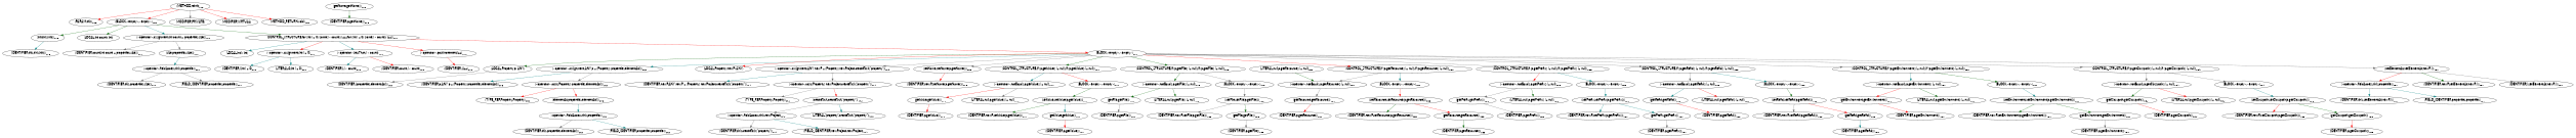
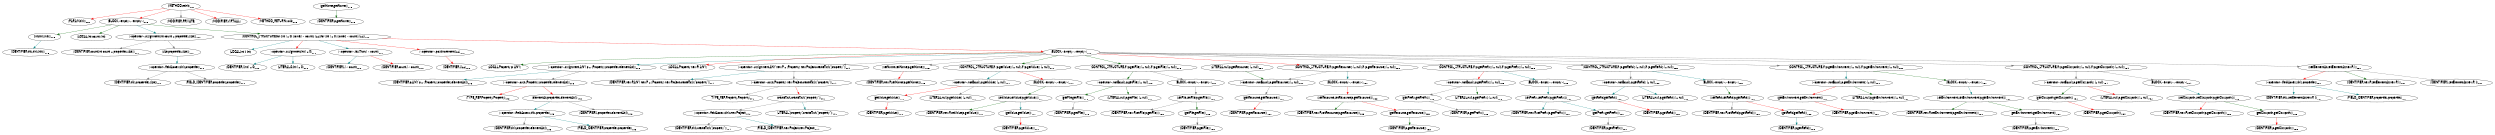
  digraph {
    fontname=Lato
    node [fontname=Lato]
    edge [color=gray40 fontname=Lato]
    n1 [label=<(METHOD,reinit)<SUB>169</SUB>>]
    n2 [label=<(PARAM,this)<SUB>169</SUB>>]
    n3 [label=<(BLOCK,&lt;empty&gt;,&lt;empty&gt;)<SUB>169</SUB>>]
    n4 [label=<(MODIFIER,PRIVATE)>]
    n5 [label=<(MODIFIER,VIRTUAL)>]
    n6 [label=<(METHOD_RETURN,void)<SUB>169</SUB>>]
    n7 [label=<(init,this.init())<SUB>170</SUB>>]
    n8 [label=<(LOCAL,int count: int)>]
    n9 [label=<(&lt;operator&gt;.assignment,int count = properties.size())<SUB>171</SUB>>]
    n10 [label=<(CONTROL_STRUCTURE,for (int i = 0; Some(i &lt; count); i++),for (int i = 0; Some(i &lt; count); i++))<SUB>172</SUB>>]
    n11 [label=<(IDENTIFIER,this,this.init())<SUB>170</SUB>>]
    n12 [label=<(IDENTIFIER,count,int count = properties.size())<SUB>171</SUB>>]
    n13 [label=<(size,properties.size())<SUB>171</SUB>>]
    n14 [label=<(LOCAL,int i: int)>]
    n15 [label=<(&lt;operator&gt;.assignment,int i = 0)<SUB>172</SUB>>]
    n16 [label=<(&lt;operator&gt;.lessThan,i &lt; count)<SUB>172</SUB>>]
    n17 [label=<(&lt;operator&gt;.postIncrement,i++)<SUB>172</SUB>>]
    n18 [label=<(BLOCK,&lt;empty&gt;,&lt;empty&gt;)<SUB>172</SUB>>]
    n19 [label=<(&lt;operator&gt;.fieldAccess,this.properties)<SUB>171</SUB>>]
    n20 [label=<(IDENTIFIER,this,properties.size())<SUB>171</SUB>>]
    n21 [label=<(FIELD_IDENTIFIER,properties,properties)<SUB>171</SUB>>]
    n22 [label=<(IDENTIFIER,i,int i = 0)<SUB>172</SUB>>]
    n23 [label=<(LITERAL,0,int i = 0)<SUB>172</SUB>>]
    n24 [label=<(IDENTIFIER,i,i &lt; count)<SUB>172</SUB>>]
    n25 [label=<(IDENTIFIER,count,i &lt; count)<SUB>172</SUB>>]
    n26 [label=<(IDENTIFIER,i,i++)<SUB>172</SUB>>]
    n27 [label=<(LOCAL,Property p: ANY)>]
    n28 [label=<(&lt;operator&gt;.assignment,ANY p = (Property) properties.elementAt(i))<SUB>173</SUB>>]
    n29 [label=<(LOCAL,Property newP: ANY)>]
    n30 [label=<(&lt;operator&gt;.assignment,ANY newP = (Property) newProject.createTask(&quot;property&quot;))<SUB>174</SUB>>]
    n31 [label=<(setName,setName(p.getName()))<SUB>175</SUB>>]
    n32 [label=<(CONTROL_STRUCTURE,if (p.getValue() != null),if (p.getValue() != null))<SUB>176</SUB>>]
    n33 [label=<(CONTROL_STRUCTURE,if (p.getFile() != null),if (p.getFile() != null))<SUB>179</SUB>>]
    n34 [label=<(CONTROL_STRUCTURE,if (p.getResource() != null),if (p.getResource() != null))<SUB>182</SUB>>]
    n35 [label=<(CONTROL_STRUCTURE,if (p.getPrefix() != null),if (p.getPrefix() != null))<SUB>185</SUB>>]
    n36 [label=<(CONTROL_STRUCTURE,if (p.getRefid() != null),if (p.getRefid() != null))<SUB>188</SUB>>]
    n37 [label=<(CONTROL_STRUCTURE,if (p.getEnvironment() != null),if (p.getEnvironment() != null))<SUB>191</SUB>>]
    n38 [label=<(CONTROL_STRUCTURE,if (p.getClasspath() != null),if (p.getClasspath() != null))<SUB>194</SUB>>]
    n39 [label=<(setElementAt,setElementAt(newP, i))<SUB>197</SUB>>]
    n40 [label=<(IDENTIFIER,p,ANY p = (Property) properties.elementAt(i))<SUB>173</SUB>>]
    n41 [label=<(&lt;operator&gt;.cast,(Property) properties.elementAt(i))<SUB>173</SUB>>]
    n42 [label=<(IDENTIFIER,newP,ANY newP = (Property) newProject.createTask(&quot;property&quot;))<SUB>174</SUB>>]
    n43 [label=<(&lt;operator&gt;.cast,(Property) newProject.createTask(&quot;property&quot;))<SUB>174</SUB>>]
    n44 [label=<(IDENTIFIER,newP,setName(p.getName()))<SUB>175</SUB>>]
    n45 [label=<(&lt;operator&gt;.notEquals,p.getValue() != null)<SUB>176</SUB>>]
    n46 [label=<(BLOCK,&lt;empty&gt;,&lt;empty&gt;)<SUB>176</SUB>>]
    n47 [label=<(&lt;operator&gt;.notEquals,p.getFile() != null)<SUB>179</SUB>>]
    n48 [label=<(BLOCK,&lt;empty&gt;,&lt;empty&gt;)<SUB>179</SUB>>]
    n49 [label=<(&lt;operator&gt;.notEquals,p.getResource() != null)<SUB>182</SUB>>]
    n50 [label=<(BLOCK,&lt;empty&gt;,&lt;empty&gt;)<SUB>182</SUB>>]
    n51 [label=<(&lt;operator&gt;.notEquals,p.getPrefix() != null)<SUB>185</SUB>>]
    n52 [label=<(BLOCK,&lt;empty&gt;,&lt;empty&gt;)<SUB>185</SUB>>]
    n53 [label=<(&lt;operator&gt;.notEquals,p.getRefid() != null)<SUB>188</SUB>>]
    n54 [label=<(BLOCK,&lt;empty&gt;,&lt;empty&gt;)<SUB>188</SUB>>]
    n55 [label=<(&lt;operator&gt;.notEquals,p.getEnvironment() != null)<SUB>191</SUB>>]
    n56 [label=<(BLOCK,&lt;empty&gt;,&lt;empty&gt;)<SUB>191</SUB>>]
    n57 [label=<(&lt;operator&gt;.notEquals,p.getClasspath() != null)<SUB>194</SUB>>]
    n58 [label=<(BLOCK,&lt;empty&gt;,&lt;empty&gt;)<SUB>194</SUB>>]
    n59 [label=<(&lt;operator&gt;.fieldAccess,this.properties)<SUB>197</SUB>>]
    n60 [label=<(IDENTIFIER,newP,setElementAt(newP, i))<SUB>197</SUB>>]
    n61 [label=<(IDENTIFIER,i,setElementAt(newP, i))<SUB>197</SUB>>]
    n62 [label=<(TYPE_REF,Property,Property)<SUB>173</SUB>>]
    n63 [label=<(elementAt,properties.elementAt(i))<SUB>173</SUB>>]
    n64 [label=<(&lt;operator&gt;.fieldAccess,this.properties)<SUB>173</SUB>>]
    n65 [label=<(IDENTIFIER,i,properties.elementAt(i))<SUB>173</SUB>>]
    n66 [label=<(IDENTIFIER,this,properties.elementAt(i))<SUB>173</SUB>>]
    n67 [label=<(FIELD_IDENTIFIER,properties,properties)<SUB>173</SUB>>]
    n68 [label=<(TYPE_REF,Property,Property)<SUB>174</SUB>>]
    n69 [label=<(createTask,createTask(&quot;property&quot;))<SUB>174</SUB>>]
    n70 [label=<(&lt;operator&gt;.fieldAccess,this.newProject)<SUB>174</SUB>>]
    n71 [label=<(LITERAL,&quot;property&quot;,createTask(&quot;property&quot;))<SUB>174</SUB>>]
    n72 [label=<(IDENTIFIER,this,createTask(&quot;property&quot;))<SUB>174</SUB>>]
    n73 [label=<(FIELD_IDENTIFIER,newProject,newProject)<SUB>174</SUB>>]
    n74 [label=<(getName,getName())<SUB>175</SUB>>]
    n75 [label=<(IDENTIFIER,p,getName())<SUB>175</SUB>>]
    n76 [label=<(getValue,getValue())<SUB>176</SUB>>]
    n77 [label=<(LITERAL,null,p.getValue() != null)<SUB>176</SUB>>]
    n78 [label=<(setValue,setValue(p.getValue()))<SUB>177</SUB>>]
    n79 [label=<(IDENTIFIER,p,getValue())<SUB>176</SUB>>]
    n80 [label=<(IDENTIFIER,newP,setValue(p.getValue()))<SUB>177</SUB>>]
    n81 [label=<(getValue,getValue())<SUB>177</SUB>>]
    n82 [label=<(IDENTIFIER,p,getValue())<SUB>177</SUB>>]
    n83 [label=<(getFile,getFile())<SUB>179</SUB>>]
    n84 [label=<(LITERAL,null,p.getFile() != null)<SUB>179</SUB>>]
    n85 [label=<(setFile,setFile(p.getFile()))<SUB>180</SUB>>]
    n86 [label=<(IDENTIFIER,p,getFile())<SUB>179</SUB>>]
    n87 [label=<(IDENTIFIER,newP,setFile(p.getFile()))<SUB>180</SUB>>]
    n88 [label=<(getFile,getFile())<SUB>180</SUB>>]
    n89 [label=<(IDENTIFIER,p,getFile())<SUB>180</SUB>>]
    n90 [label=<(getResource,getResource())<SUB>182</SUB>>]
    n91 [label=<(setResource,setResource(p.getResource()))<SUB>183</SUB>>]
    n92 [label=<(IDENTIFIER,p,getResource())<SUB>182</SUB>>]
    n93 [label=<(LITERAL,null,p.getResource() != null)<SUB>182</SUB>>]
    n94 [label=<(IDENTIFIER,newP,setResource(p.getResource()))<SUB>183</SUB>>]
    n95 [label=<(getResource,getResource())<SUB>183</SUB>>]
    n96 [label=<(IDENTIFIER,p,getResource())<SUB>183</SUB>>]
    n97 [label=<(getPrefix,getPrefix())<SUB>185</SUB>>]
    n98 [label=<(LITERAL,null,p.getPrefix() != null)<SUB>185</SUB>>]
    n99 [label=<(setPrefix,setPrefix(p.getPrefix()))<SUB>186</SUB>>]
    n100 [label=<(IDENTIFIER,p,getPrefix())<SUB>185</SUB>>]
    n101 [label=<(IDENTIFIER,newP,setPrefix(p.getPrefix()))<SUB>186</SUB>>]
    n102 [label=<(getPrefix,getPrefix())<SUB>186</SUB>>]
    n103 [label=<(IDENTIFIER,p,getPrefix())<SUB>186</SUB>>]
    n104 [label=<(getRefid,getRefid())<SUB>188</SUB>>]
    n105 [label=<(LITERAL,null,p.getRefid() != null)<SUB>188</SUB>>]
    n106 [label=<(setRefid,setRefid(p.getRefid()))<SUB>189</SUB>>]
    n107 [label=<(IDENTIFIER,p,getRefid())<SUB>188</SUB>>]
    n108 [label=<(IDENTIFIER,newP,setRefid(p.getRefid()))<SUB>189</SUB>>]
    n109 [label=<(getRefid,getRefid())<SUB>189</SUB>>]
    n110 [label=<(IDENTIFIER,p,getRefid())<SUB>189</SUB>>]
    n111 [label=<(getEnvironment,getEnvironment())<SUB>191</SUB>>]
    n112 [label=<(LITERAL,null,p.getEnvironment() != null)<SUB>191</SUB>>]
    n113 [label=<(setEnvironment,setEnvironment(p.getEnvironment()))<SUB>192</SUB>>]
    n114 [label=<(IDENTIFIER,p,getEnvironment())<SUB>191</SUB>>]
    n115 [label=<(IDENTIFIER,newP,setEnvironment(p.getEnvironment()))<SUB>192</SUB>>]
    n116 [label=<(getEnvironment,getEnvironment())<SUB>192</SUB>>]
    n117 [label=<(IDENTIFIER,p,getEnvironment())<SUB>192</SUB>>]
    n118 [label=<(getClasspath,getClasspath())<SUB>194</SUB>>]
    n119 [label=<(LITERAL,null,p.getClasspath() != null)<SUB>794</SUB>>]
    n120 [label=<(setClasspath,setClasspath(p.getClasspath()))<SUB>195</SUB>>]
    n121 [label=<(IDENTIFIER,p,getClasspath())<SUB>194</SUB>>]
    n122 [label=<(IDENTIFIER,newP,setClasspath(p.getClasspath()))<SUB>195</SUB>>]
    n123 [label=<(getClasspath,getClasspath())<SUB>195</SUB>>]
    n124 [label=<(IDENTIFIER,p,getClasspath())<SUB>195</SUB>>]
    n125 [label=<(IDENTIFIER,this,setElementAt(newP, i))<SUB>197</SUB>>]
    n126 [label=<(FIELD_IDENTIFIER,properties,properties)<SUB>197</SUB>>]
    n1 -> n2 [color=red]
    n1 -> n3 [color=red]
    n1 -> n4
    n1 -> n5 [color=red]
    n1 -> n6 [color=red]
    n3 -> n7 [color=darkgreen]
    n3 -> n8 [color=darkgreen]
    n3 -> n9 [color=teal]
    n3 -> n10 [color=darkgreen]
    n7 -> n11 [color=teal]
    n9 -> n12
    n9 -> n13
    n10 -> n14 [color=teal]
    n10 -> n15 [color=red]
    n10 -> n16 [color=teal]
    n10 -> n17 [color=red]
    n10 -> n18 [color=red]
    n13 -> n19 [color=teal]
    n15 -> n22 [color=teal]
    n15 -> n23 [color=teal]
    n16 -> n24 [color=teal]
    n16 -> n25 [color=red]
    n17 -> n26 [color=red]
    n18 -> n27 [color=darkgreen]
    n18 -> n28 [color=teal]
    n18 -> n29 [color=red]
    n18 -> n30
    n18 -> n31
    n18 -> n32 [color=darkgreen]
    n18 -> n33 [color=darkgreen]
    n18 -> n34 [color=red]
    n18 -> n35
    n18 -> n36
    n18 -> n37
    n18 -> n38
    n18 -> n39
    n19 -> n20
    n19 -> n21
    n28 -> n40 [color=teal]
    n28 -> n41
    n30 -> n42 [color=teal]
    n30 -> n43
    n31 -> n44 [color=red]
    n32 -> n45 [color=teal]
    n32 -> n46 [color=red]
    n33 -> n47 [color=darkgreen]
    n33 -> n48
    n34 -> n49
    n34 -> n50 [color=teal]
    n35 -> n51 [color=red]
    n35 -> n52 [color=teal]
    n36 -> n53
    n36 -> n54 [color=teal]
    n37 -> n55 [color=teal]
    n37 -> n56 [color=darkgreen]
    n38 -> n57
    n38 -> n58
    n39 -> n59 [color=red]
    n39 -> n60 [color=darkgreen]
    n39 -> n61
    n41 -> n62 [color=red]
    n41 -> n63 [color=red]
    n43 -> n68
    n43 -> n69 [color=red]
    n45 -> n76 [color=red]
    n45 -> n77
    n46 -> n78 [color=darkgreen]
    n47 -> n83 [color=darkgreen]
    n47 -> n84 [color=darkgreen]
    n48 -> n85
    n49 -> n90
    n50 -> n91 [color=red]
    n51 -> n97
    n51 -> n98 [color=darkgreen]
    n52 -> n99 [color=teal]
    n53 -> n104 [color=teal]
-   n53 -> n105 [color=red]
+   n53 -> n105 [color=teal]
    n54 -> n106 [color=darkgreen]
    n55 -> n111 [color=red]
    n55 -> n112 [color=darkgreen]
    n56 -> n113 [color=teal]
    n57 -> n118 [color=darkgreen]
    n57 -> n119 [color=red]
    n58 -> n120 [color=teal]
    n59 -> n125 [color=teal]
    n59 -> n126 [color=teal]
    n63 -> n64 [color=teal]
-   n27 -> n65
+   n63 -> n65
    n64 -> n66
    n64 -> n67 [color=teal]
    n69 -> n70
    n69 -> n71 [color=teal]
    n70 -> n72
    n70 -> n73 [color=teal]
    n74 -> n75 [color=darkgreen]
    n76 -> n79 [color=red]
    n78 -> n80 [color=darkgreen]
    n78 -> n81 [color=teal]
    n81 -> n82 [color=red]
    n83 -> n86
    n85 -> n87
    n85 -> n88 [color=darkgreen]
    n88 -> n89
    n90 -> n92 [color=red]
    n91 -> n94 [color=darkgreen]
    n91 -> n95 [color=red]
    n93 -> n49 [color=darkgreen]
    n95 -> n96 [color=darkgreen]
    n97 -> n100
    n99 -> n101 [color=teal]
    n99 -> n102 [color=teal]
    n102 -> n103
    n104 -> n107 [color=red]
    n106 -> n108
    n106 -> n109 [color=red]
    n109 -> n110 [color=teal]
    n111 -> n114 [color=red]
    n113 -> n115 [color=darkgreen]
    n113 -> n116 [color=darkgreen]
    n116 -> n117
    n118 -> n121 [color=red]
    n120 -> n122 [color=red]
    n120 -> n123 [color=darkgreen]
    n123 -> n124 [color=red]
  }
